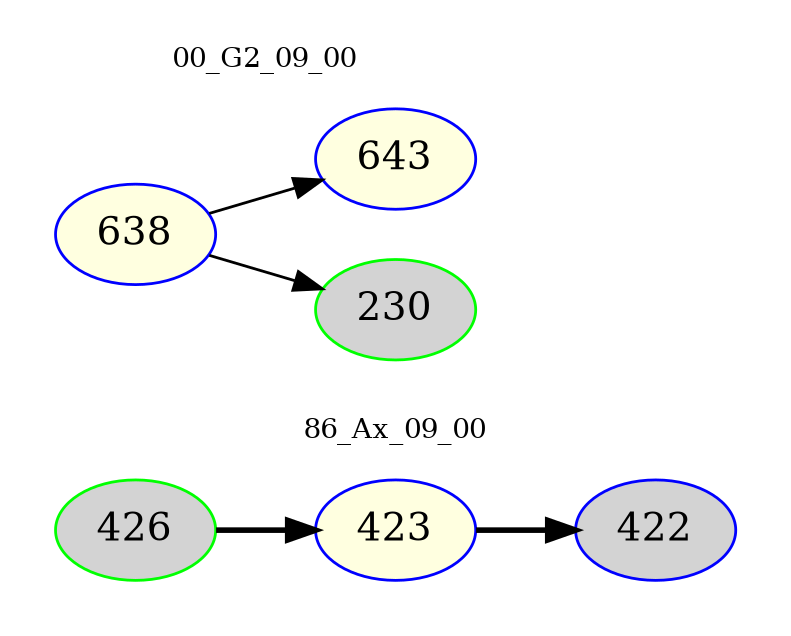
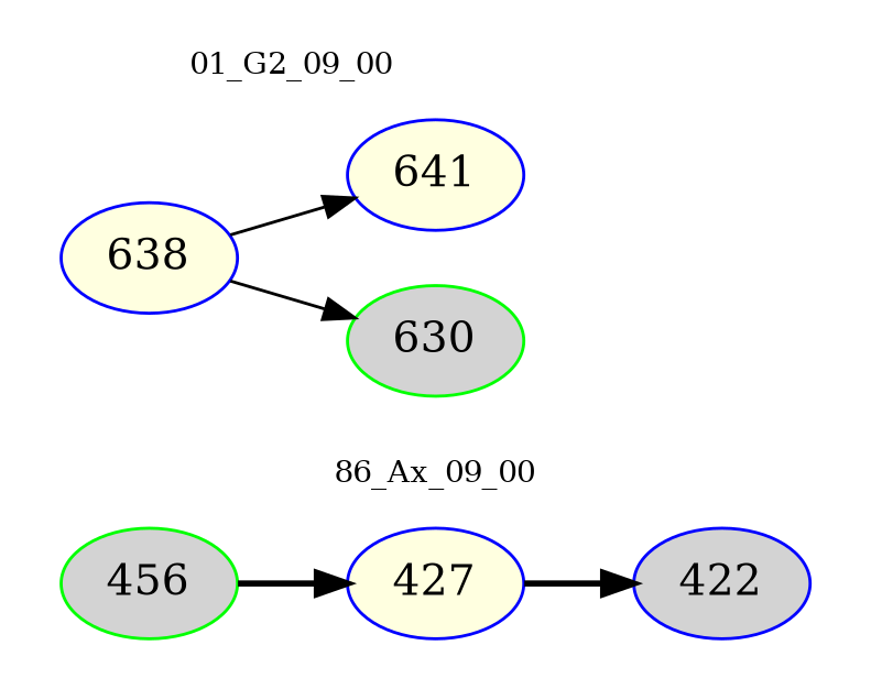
  digraph {
    fontname="DejaVu Serif"
    rankdir=LR
    node [color=blue fillcolor=lightyellow fontname="DejaVu Serif" style=filled]
    edge [color=black fontname="DejaVu Serif" style=bold]
-   n1 [label=423]
+   n1 [label=427]
    n2 [fillcolor=lightgrey label=422]
-   n3 [color=green fillcolor=lightgrey label=426]
+   n3 [color=green fillcolor=lightgrey label=456]
    n4 [label=638]
-   n5 [color=green fillcolor=lightgrey label=230]
-   n6 [label=643]
+   n5 [color=green fillcolor=lightgrey label=630]
+   n6 [label=641]
    subgraph cluster_1 {
      color=white
      fontsize=10
      label="86_Ax_09_00"
      n1
      n2
      n3
    }
    subgraph cluster_2 {
      color=white
      fontsize=10
-     label="00_G2_09_00"
+     label="01_G2_09_00"
      n4
      n5
      n6
    }
    n1 -> n2
    n3 -> n1
    n4 -> n5 [style=solid]
    n4 -> n6 [style=solid]
  }
